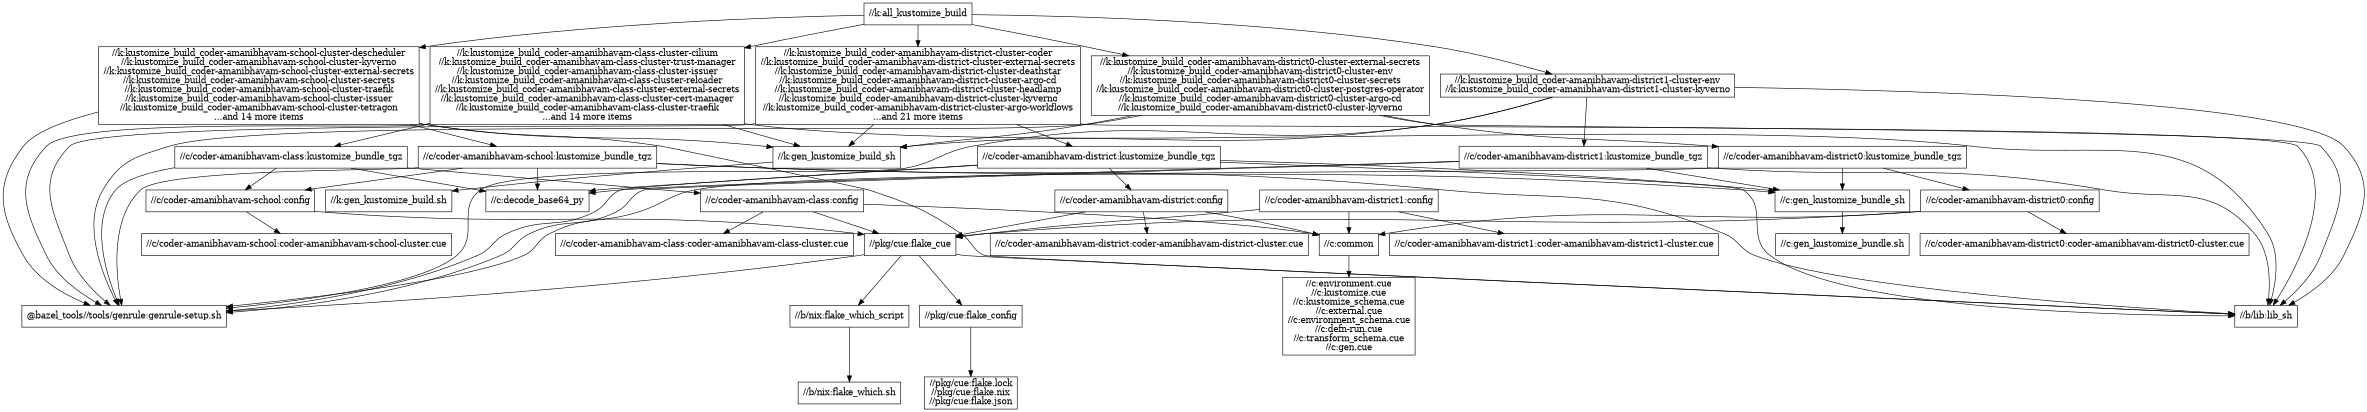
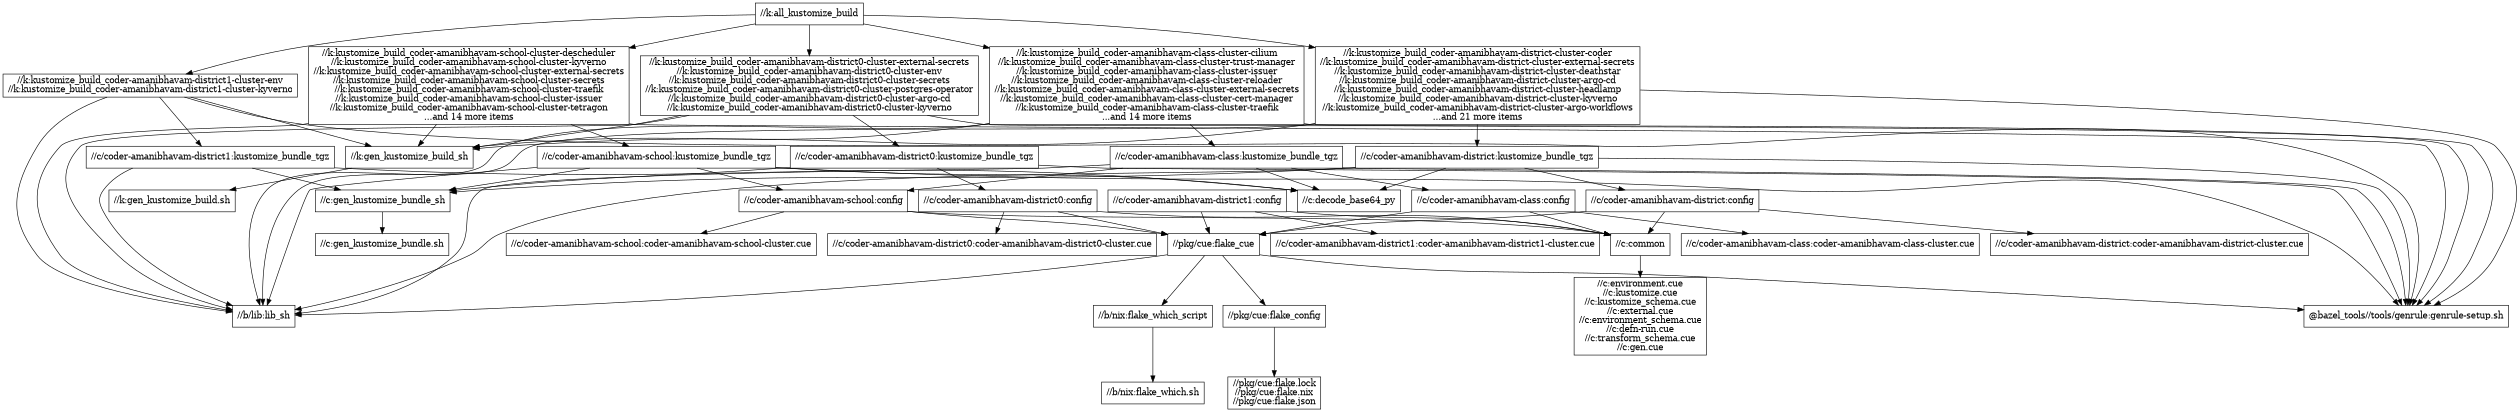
  digraph {
    node [shape=box]
    "//k:all_kustomize_build"
    "//k:kustomize_build_coder-amanibhavam-class-cluster-cilium\n//k:kustomize_build_coder-amanibhavam-class-cluster-trust-manager\n//k:kustomize_build_coder-amanibhavam-class-cluster-issuer\n//k:kustomize_build_coder-amanibhavam-class-cluster-reloader\n//k:kustomize_build_coder-amanibhavam-class-cluster-external-secrets\n//k:kustomize_build_coder-amanibhavam-class-cluster-cert-manager\n//k:kustomize_build_coder-amanibhavam-class-cluster-traefik\n...and 14 more items"
    "//k:kustomize_build_coder-amanibhavam-district-cluster-coder\n//k:kustomize_build_coder-amanibhavam-district-cluster-external-secrets\n//k:kustomize_build_coder-amanibhavam-district-cluster-deathstar\n//k:kustomize_build_coder-amanibhavam-district-cluster-argo-cd\n//k:kustomize_build_coder-amanibhavam-district-cluster-headlamp\n//k:kustomize_build_coder-amanibhavam-district-cluster-kyverno\n//k:kustomize_build_coder-amanibhavam-district-cluster-argo-workflows\n...and 21 more items"
    "//k:kustomize_build_coder-amanibhavam-district0-cluster-external-secrets\n//k:kustomize_build_coder-amanibhavam-district0-cluster-env\n//k:kustomize_build_coder-amanibhavam-district0-cluster-secrets\n//k:kustomize_build_coder-amanibhavam-district0-cluster-postgres-operator\n//k:kustomize_build_coder-amanibhavam-district0-cluster-argo-cd\n//k:kustomize_build_coder-amanibhavam-district0-cluster-kyverno"
    "//k:kustomize_build_coder-amanibhavam-district1-cluster-env\n//k:kustomize_build_coder-amanibhavam-district1-cluster-kyverno"
    "//k:kustomize_build_coder-amanibhavam-school-cluster-descheduler\n//k:kustomize_build_coder-amanibhavam-school-cluster-kyverno\n//k:kustomize_build_coder-amanibhavam-school-cluster-external-secrets\n//k:kustomize_build_coder-amanibhavam-school-cluster-secrets\n//k:kustomize_build_coder-amanibhavam-school-cluster-traefik\n//k:kustomize_build_coder-amanibhavam-school-cluster-issuer\n//k:kustomize_build_coder-amanibhavam-school-cluster-tetragon\n...and 14 more items"
    "//k:gen_kustomize_build_sh"
    "//b/lib:lib_sh"
    "@bazel_tools//tools/genrule:genrule-setup.sh"
    "//c/coder-amanibhavam-class:kustomize_bundle_tgz"
    "//c/coder-amanibhavam-district:kustomize_bundle_tgz"
    "//c/coder-amanibhavam-district0:kustomize_bundle_tgz"
    "//c/coder-amanibhavam-district1:kustomize_bundle_tgz"
    "//c/coder-amanibhavam-school:kustomize_bundle_tgz"
    "//k:gen_kustomize_build.sh"
    "//c:decode_base64_py"
    "//c/coder-amanibhavam-class:config"
    "//c/coder-amanibhavam-school:config"
    "//c:gen_kustomize_bundle_sh"
    "//c/coder-amanibhavam-district:config"
    "//c/coder-amanibhavam-district0:config"
    "//c:gen_kustomize_bundle.sh"
    "//c/coder-amanibhavam-district1:config"
    "//c:common"
    "//pkg/cue:flake_cue"
    "//c/coder-amanibhavam-district1:coder-amanibhavam-district1-cluster.cue"
    "//c/coder-amanibhavam-district0:coder-amanibhavam-district0-cluster.cue"
    "//c:environment.cue\n//c:kustomize.cue\n//c:kustomize_schema.cue\n//c:external.cue\n//c:environment_schema.cue\n//c:defn-run.cue\n//c:transform_schema.cue\n//c:gen.cue"
    "//pkg/cue:flake_config"
    "//b/nix:flake_which_script"
    "//pkg/cue:flake.lock\n//pkg/cue:flake.nix\n//pkg/cue:flake.json"
    "//b/nix:flake_which.sh"
    "//c/coder-amanibhavam-district:coder-amanibhavam-district-cluster.cue"
    "//c/coder-amanibhavam-class:coder-amanibhavam-class-cluster.cue"
    "//c/coder-amanibhavam-school:coder-amanibhavam-school-cluster.cue"
    "//k:all_kustomize_build" -> "//k:kustomize_build_coder-amanibhavam-class-cluster-cilium\n//k:kustomize_build_coder-amanibhavam-class-cluster-trust-manager\n//k:kustomize_build_coder-amanibhavam-class-cluster-issuer\n//k:kustomize_build_coder-amanibhavam-class-cluster-reloader\n//k:kustomize_build_coder-amanibhavam-class-cluster-external-secrets\n//k:kustomize_build_coder-amanibhavam-class-cluster-cert-manager\n//k:kustomize_build_coder-amanibhavam-class-cluster-traefik\n...and 14 more items"
    "//k:all_kustomize_build" -> "//k:kustomize_build_coder-amanibhavam-district-cluster-coder\n//k:kustomize_build_coder-amanibhavam-district-cluster-external-secrets\n//k:kustomize_build_coder-amanibhavam-district-cluster-deathstar\n//k:kustomize_build_coder-amanibhavam-district-cluster-argo-cd\n//k:kustomize_build_coder-amanibhavam-district-cluster-headlamp\n//k:kustomize_build_coder-amanibhavam-district-cluster-kyverno\n//k:kustomize_build_coder-amanibhavam-district-cluster-argo-workflows\n...and 21 more items"
    "//k:all_kustomize_build" -> "//k:kustomize_build_coder-amanibhavam-district0-cluster-external-secrets\n//k:kustomize_build_coder-amanibhavam-district0-cluster-env\n//k:kustomize_build_coder-amanibhavam-district0-cluster-secrets\n//k:kustomize_build_coder-amanibhavam-district0-cluster-postgres-operator\n//k:kustomize_build_coder-amanibhavam-district0-cluster-argo-cd\n//k:kustomize_build_coder-amanibhavam-district0-cluster-kyverno"
    "//k:all_kustomize_build" -> "//k:kustomize_build_coder-amanibhavam-district1-cluster-env\n//k:kustomize_build_coder-amanibhavam-district1-cluster-kyverno"
    "//k:all_kustomize_build" -> "//k:kustomize_build_coder-amanibhavam-school-cluster-descheduler\n//k:kustomize_build_coder-amanibhavam-school-cluster-kyverno\n//k:kustomize_build_coder-amanibhavam-school-cluster-external-secrets\n//k:kustomize_build_coder-amanibhavam-school-cluster-secrets\n//k:kustomize_build_coder-amanibhavam-school-cluster-traefik\n//k:kustomize_build_coder-amanibhavam-school-cluster-issuer\n//k:kustomize_build_coder-amanibhavam-school-cluster-tetragon\n...and 14 more items"
    "//k:kustomize_build_coder-amanibhavam-class-cluster-cilium\n//k:kustomize_build_coder-amanibhavam-class-cluster-trust-manager\n//k:kustomize_build_coder-amanibhavam-class-cluster-issuer\n//k:kustomize_build_coder-amanibhavam-class-cluster-reloader\n//k:kustomize_build_coder-amanibhavam-class-cluster-external-secrets\n//k:kustomize_build_coder-amanibhavam-class-cluster-cert-manager\n//k:kustomize_build_coder-amanibhavam-class-cluster-traefik\n...and 14 more items" -> "//k:gen_kustomize_build_sh"
    "//k:kustomize_build_coder-amanibhavam-class-cluster-cilium\n//k:kustomize_build_coder-amanibhavam-class-cluster-trust-manager\n//k:kustomize_build_coder-amanibhavam-class-cluster-issuer\n//k:kustomize_build_coder-amanibhavam-class-cluster-reloader\n//k:kustomize_build_coder-amanibhavam-class-cluster-external-secrets\n//k:kustomize_build_coder-amanibhavam-class-cluster-cert-manager\n//k:kustomize_build_coder-amanibhavam-class-cluster-traefik\n...and 14 more items" -> "//b/lib:lib_sh"
    "//k:kustomize_build_coder-amanibhavam-class-cluster-cilium\n//k:kustomize_build_coder-amanibhavam-class-cluster-trust-manager\n//k:kustomize_build_coder-amanibhavam-class-cluster-issuer\n//k:kustomize_build_coder-amanibhavam-class-cluster-reloader\n//k:kustomize_build_coder-amanibhavam-class-cluster-external-secrets\n//k:kustomize_build_coder-amanibhavam-class-cluster-cert-manager\n//k:kustomize_build_coder-amanibhavam-class-cluster-traefik\n...and 14 more items" -> "@bazel_tools//tools/genrule:genrule-setup.sh"
    "//k:kustomize_build_coder-amanibhavam-class-cluster-cilium\n//k:kustomize_build_coder-amanibhavam-class-cluster-trust-manager\n//k:kustomize_build_coder-amanibhavam-class-cluster-issuer\n//k:kustomize_build_coder-amanibhavam-class-cluster-reloader\n//k:kustomize_build_coder-amanibhavam-class-cluster-external-secrets\n//k:kustomize_build_coder-amanibhavam-class-cluster-cert-manager\n//k:kustomize_build_coder-amanibhavam-class-cluster-traefik\n...and 14 more items" -> "//c/coder-amanibhavam-class:kustomize_bundle_tgz"
    "//k:kustomize_build_coder-amanibhavam-district-cluster-coder\n//k:kustomize_build_coder-amanibhavam-district-cluster-external-secrets\n//k:kustomize_build_coder-amanibhavam-district-cluster-deathstar\n//k:kustomize_build_coder-amanibhavam-district-cluster-argo-cd\n//k:kustomize_build_coder-amanibhavam-district-cluster-headlamp\n//k:kustomize_build_coder-amanibhavam-district-cluster-kyverno\n//k:kustomize_build_coder-amanibhavam-district-cluster-argo-workflows\n...and 21 more items" -> "//k:gen_kustomize_build_sh"
    "//k:kustomize_build_coder-amanibhavam-district-cluster-coder\n//k:kustomize_build_coder-amanibhavam-district-cluster-external-secrets\n//k:kustomize_build_coder-amanibhavam-district-cluster-deathstar\n//k:kustomize_build_coder-amanibhavam-district-cluster-argo-cd\n//k:kustomize_build_coder-amanibhavam-district-cluster-headlamp\n//k:kustomize_build_coder-amanibhavam-district-cluster-kyverno\n//k:kustomize_build_coder-amanibhavam-district-cluster-argo-workflows\n...and 21 more items" -> "//b/lib:lib_sh"
    "//k:kustomize_build_coder-amanibhavam-district-cluster-coder\n//k:kustomize_build_coder-amanibhavam-district-cluster-external-secrets\n//k:kustomize_build_coder-amanibhavam-district-cluster-deathstar\n//k:kustomize_build_coder-amanibhavam-district-cluster-argo-cd\n//k:kustomize_build_coder-amanibhavam-district-cluster-headlamp\n//k:kustomize_build_coder-amanibhavam-district-cluster-kyverno\n//k:kustomize_build_coder-amanibhavam-district-cluster-argo-workflows\n...and 21 more items" -> "@bazel_tools//tools/genrule:genrule-setup.sh"
    "//k:kustomize_build_coder-amanibhavam-district-cluster-coder\n//k:kustomize_build_coder-amanibhavam-district-cluster-external-secrets\n//k:kustomize_build_coder-amanibhavam-district-cluster-deathstar\n//k:kustomize_build_coder-amanibhavam-district-cluster-argo-cd\n//k:kustomize_build_coder-amanibhavam-district-cluster-headlamp\n//k:kustomize_build_coder-amanibhavam-district-cluster-kyverno\n//k:kustomize_build_coder-amanibhavam-district-cluster-argo-workflows\n...and 21 more items" -> "//c/coder-amanibhavam-district:kustomize_bundle_tgz"
    "//k:kustomize_build_coder-amanibhavam-district0-cluster-external-secrets\n//k:kustomize_build_coder-amanibhavam-district0-cluster-env\n//k:kustomize_build_coder-amanibhavam-district0-cluster-secrets\n//k:kustomize_build_coder-amanibhavam-district0-cluster-postgres-operator\n//k:kustomize_build_coder-amanibhavam-district0-cluster-argo-cd\n//k:kustomize_build_coder-amanibhavam-district0-cluster-kyverno" -> "//k:gen_kustomize_build_sh"
    "//k:kustomize_build_coder-amanibhavam-district0-cluster-external-secrets\n//k:kustomize_build_coder-amanibhavam-district0-cluster-env\n//k:kustomize_build_coder-amanibhavam-district0-cluster-secrets\n//k:kustomize_build_coder-amanibhavam-district0-cluster-postgres-operator\n//k:kustomize_build_coder-amanibhavam-district0-cluster-argo-cd\n//k:kustomize_build_coder-amanibhavam-district0-cluster-kyverno" -> "//b/lib:lib_sh"
    "//k:kustomize_build_coder-amanibhavam-district0-cluster-external-secrets\n//k:kustomize_build_coder-amanibhavam-district0-cluster-env\n//k:kustomize_build_coder-amanibhavam-district0-cluster-secrets\n//k:kustomize_build_coder-amanibhavam-district0-cluster-postgres-operator\n//k:kustomize_build_coder-amanibhavam-district0-cluster-argo-cd\n//k:kustomize_build_coder-amanibhavam-district0-cluster-kyverno" -> "@bazel_tools//tools/genrule:genrule-setup.sh"
    "//k:kustomize_build_coder-amanibhavam-district0-cluster-external-secrets\n//k:kustomize_build_coder-amanibhavam-district0-cluster-env\n//k:kustomize_build_coder-amanibhavam-district0-cluster-secrets\n//k:kustomize_build_coder-amanibhavam-district0-cluster-postgres-operator\n//k:kustomize_build_coder-amanibhavam-district0-cluster-argo-cd\n//k:kustomize_build_coder-amanibhavam-district0-cluster-kyverno" -> "//c/coder-amanibhavam-district0:kustomize_bundle_tgz"
    "//k:kustomize_build_coder-amanibhavam-district1-cluster-env\n//k:kustomize_build_coder-amanibhavam-district1-cluster-kyverno" -> "//k:gen_kustomize_build_sh"
    "//k:kustomize_build_coder-amanibhavam-district1-cluster-env\n//k:kustomize_build_coder-amanibhavam-district1-cluster-kyverno" -> "//b/lib:lib_sh"
    "//k:kustomize_build_coder-amanibhavam-district1-cluster-env\n//k:kustomize_build_coder-amanibhavam-district1-cluster-kyverno" -> "@bazel_tools//tools/genrule:genrule-setup.sh"
    "//k:kustomize_build_coder-amanibhavam-district1-cluster-env\n//k:kustomize_build_coder-amanibhavam-district1-cluster-kyverno" -> "//c/coder-amanibhavam-district1:kustomize_bundle_tgz"
    "//k:kustomize_build_coder-amanibhavam-school-cluster-descheduler\n//k:kustomize_build_coder-amanibhavam-school-cluster-kyverno\n//k:kustomize_build_coder-amanibhavam-school-cluster-external-secrets\n//k:kustomize_build_coder-amanibhavam-school-cluster-secrets\n//k:kustomize_build_coder-amanibhavam-school-cluster-traefik\n//k:kustomize_build_coder-amanibhavam-school-cluster-issuer\n//k:kustomize_build_coder-amanibhavam-school-cluster-tetragon\n...and 14 more items" -> "//k:gen_kustomize_build_sh"
    "//k:kustomize_build_coder-amanibhavam-school-cluster-descheduler\n//k:kustomize_build_coder-amanibhavam-school-cluster-kyverno\n//k:kustomize_build_coder-amanibhavam-school-cluster-external-secrets\n//k:kustomize_build_coder-amanibhavam-school-cluster-secrets\n//k:kustomize_build_coder-amanibhavam-school-cluster-traefik\n//k:kustomize_build_coder-amanibhavam-school-cluster-issuer\n//k:kustomize_build_coder-amanibhavam-school-cluster-tetragon\n...and 14 more items" -> "//b/lib:lib_sh"
    "//k:kustomize_build_coder-amanibhavam-school-cluster-descheduler\n//k:kustomize_build_coder-amanibhavam-school-cluster-kyverno\n//k:kustomize_build_coder-amanibhavam-school-cluster-external-secrets\n//k:kustomize_build_coder-amanibhavam-school-cluster-secrets\n//k:kustomize_build_coder-amanibhavam-school-cluster-traefik\n//k:kustomize_build_coder-amanibhavam-school-cluster-issuer\n//k:kustomize_build_coder-amanibhavam-school-cluster-tetragon\n...and 14 more items" -> "@bazel_tools//tools/genrule:genrule-setup.sh"
    "//k:kustomize_build_coder-amanibhavam-school-cluster-descheduler\n//k:kustomize_build_coder-amanibhavam-school-cluster-kyverno\n//k:kustomize_build_coder-amanibhavam-school-cluster-external-secrets\n//k:kustomize_build_coder-amanibhavam-school-cluster-secrets\n//k:kustomize_build_coder-amanibhavam-school-cluster-traefik\n//k:kustomize_build_coder-amanibhavam-school-cluster-issuer\n//k:kustomize_build_coder-amanibhavam-school-cluster-tetragon\n...and 14 more items" -> "//c/coder-amanibhavam-school:kustomize_bundle_tgz"
    "//k:gen_kustomize_build_sh" -> "//k:gen_kustomize_build.sh"
+   "//c/coder-amanibhavam-class:kustomize_bundle_tgz" -> "//b/lib:lib_sh"
    "//c/coder-amanibhavam-class:kustomize_bundle_tgz" -> "@bazel_tools//tools/genrule:genrule-setup.sh"
    "//c/coder-amanibhavam-class:kustomize_bundle_tgz" -> "//c:decode_base64_py"
    "//c/coder-amanibhavam-class:kustomize_bundle_tgz" -> "//c/coder-amanibhavam-class:config"
    "//c/coder-amanibhavam-class:kustomize_bundle_tgz" -> "//c/coder-amanibhavam-school:config"
    "//c/coder-amanibhavam-district:kustomize_bundle_tgz" -> "//b/lib:lib_sh"
    "//c/coder-amanibhavam-district:kustomize_bundle_tgz" -> "@bazel_tools//tools/genrule:genrule-setup.sh"
    "//c/coder-amanibhavam-district:kustomize_bundle_tgz" -> "//c:decode_base64_py"
    "//c/coder-amanibhavam-district:kustomize_bundle_tgz" -> "//c:gen_kustomize_bundle_sh"
    "//c/coder-amanibhavam-district:kustomize_bundle_tgz" -> "//c/coder-amanibhavam-district:config"
    "//c/coder-amanibhavam-district0:kustomize_bundle_tgz" -> "@bazel_tools//tools/genrule:genrule-setup.sh"
    "//c/coder-amanibhavam-district0:kustomize_bundle_tgz" -> "//c:gen_kustomize_bundle_sh"
    "//c/coder-amanibhavam-district0:kustomize_bundle_tgz" -> "//c/coder-amanibhavam-district0:config"
    "//c/coder-amanibhavam-district1:kustomize_bundle_tgz" -> "//b/lib:lib_sh"
-   "//c/coder-amanibhavam-district1:kustomize_bundle_tgz" -> "@bazel_tools//tools/genrule:genrule-setup.sh"
    "//c/coder-amanibhavam-district1:kustomize_bundle_tgz" -> "//c:decode_base64_py"
    "//c/coder-amanibhavam-district1:kustomize_bundle_tgz" -> "//c:gen_kustomize_bundle_sh"
    "//c/coder-amanibhavam-school:kustomize_bundle_tgz" -> "//b/lib:lib_sh"
    "//c/coder-amanibhavam-school:kustomize_bundle_tgz" -> "@bazel_tools//tools/genrule:genrule-setup.sh"
    "//c/coder-amanibhavam-school:kustomize_bundle_tgz" -> "//c:decode_base64_py"
    "//c/coder-amanibhavam-school:kustomize_bundle_tgz" -> "//c/coder-amanibhavam-school:config"
    "//c/coder-amanibhavam-school:kustomize_bundle_tgz" -> "//c:gen_kustomize_bundle_sh"
    "//c/coder-amanibhavam-class:config" -> "//c:common"
    "//c/coder-amanibhavam-class:config" -> "//pkg/cue:flake_cue"
    "//c/coder-amanibhavam-class:config" -> "//c/coder-amanibhavam-class:coder-amanibhavam-class-cluster.cue"
+   "//c/coder-amanibhavam-school:config" -> "//c:common"
    "//c/coder-amanibhavam-school:config" -> "//pkg/cue:flake_cue"
    "//c/coder-amanibhavam-school:config" -> "//c/coder-amanibhavam-school:coder-amanibhavam-school-cluster.cue"
    "//c:gen_kustomize_bundle_sh" -> "//c:gen_kustomize_bundle.sh"
    "//c/coder-amanibhavam-district:config" -> "//c:common"
    "//c/coder-amanibhavam-district:config" -> "//pkg/cue:flake_cue"
    "//c/coder-amanibhavam-district:config" -> "//c/coder-amanibhavam-district:coder-amanibhavam-district-cluster.cue"
    "//c/coder-amanibhavam-district0:config" -> "//c:common"
    "//c/coder-amanibhavam-district0:config" -> "//pkg/cue:flake_cue"
    "//c/coder-amanibhavam-district0:config" -> "//c/coder-amanibhavam-district0:coder-amanibhavam-district0-cluster.cue"
    "//c/coder-amanibhavam-district1:config" -> "//c:common"
    "//c/coder-amanibhavam-district1:config" -> "//pkg/cue:flake_cue"
    "//c/coder-amanibhavam-district1:config" -> "//c/coder-amanibhavam-district1:coder-amanibhavam-district1-cluster.cue"
    "//c:common" -> "//c:environment.cue\n//c:kustomize.cue\n//c:kustomize_schema.cue\n//c:external.cue\n//c:environment_schema.cue\n//c:defn-run.cue\n//c:transform_schema.cue\n//c:gen.cue"
    "//pkg/cue:flake_cue" -> "//b/lib:lib_sh"
    "//pkg/cue:flake_cue" -> "@bazel_tools//tools/genrule:genrule-setup.sh"
    "//pkg/cue:flake_cue" -> "//pkg/cue:flake_config"
    "//pkg/cue:flake_cue" -> "//b/nix:flake_which_script"
    "//pkg/cue:flake_config" -> "//pkg/cue:flake.lock\n//pkg/cue:flake.nix\n//pkg/cue:flake.json"
    "//b/nix:flake_which_script" -> "//b/nix:flake_which.sh"
  }
